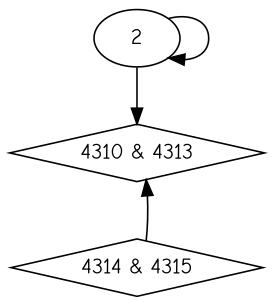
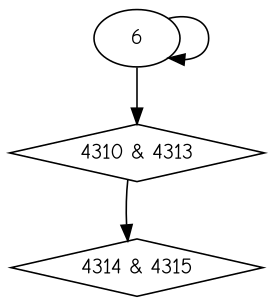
  digraph {
    fontname="Comic Neue"
    node [fontname="Comic Neue" shape=diamond]
    edge [fontname="Comic Neue"]
    n1 [label="4310 & 4313"]
    n2 [label="4314 & 4315"]
-   2 [shape=""]
-   n2 -> n1
+   2 [label=6 shape=""]
+   n1 -> n2
    2 -> n1
    2 -> 2
  }
